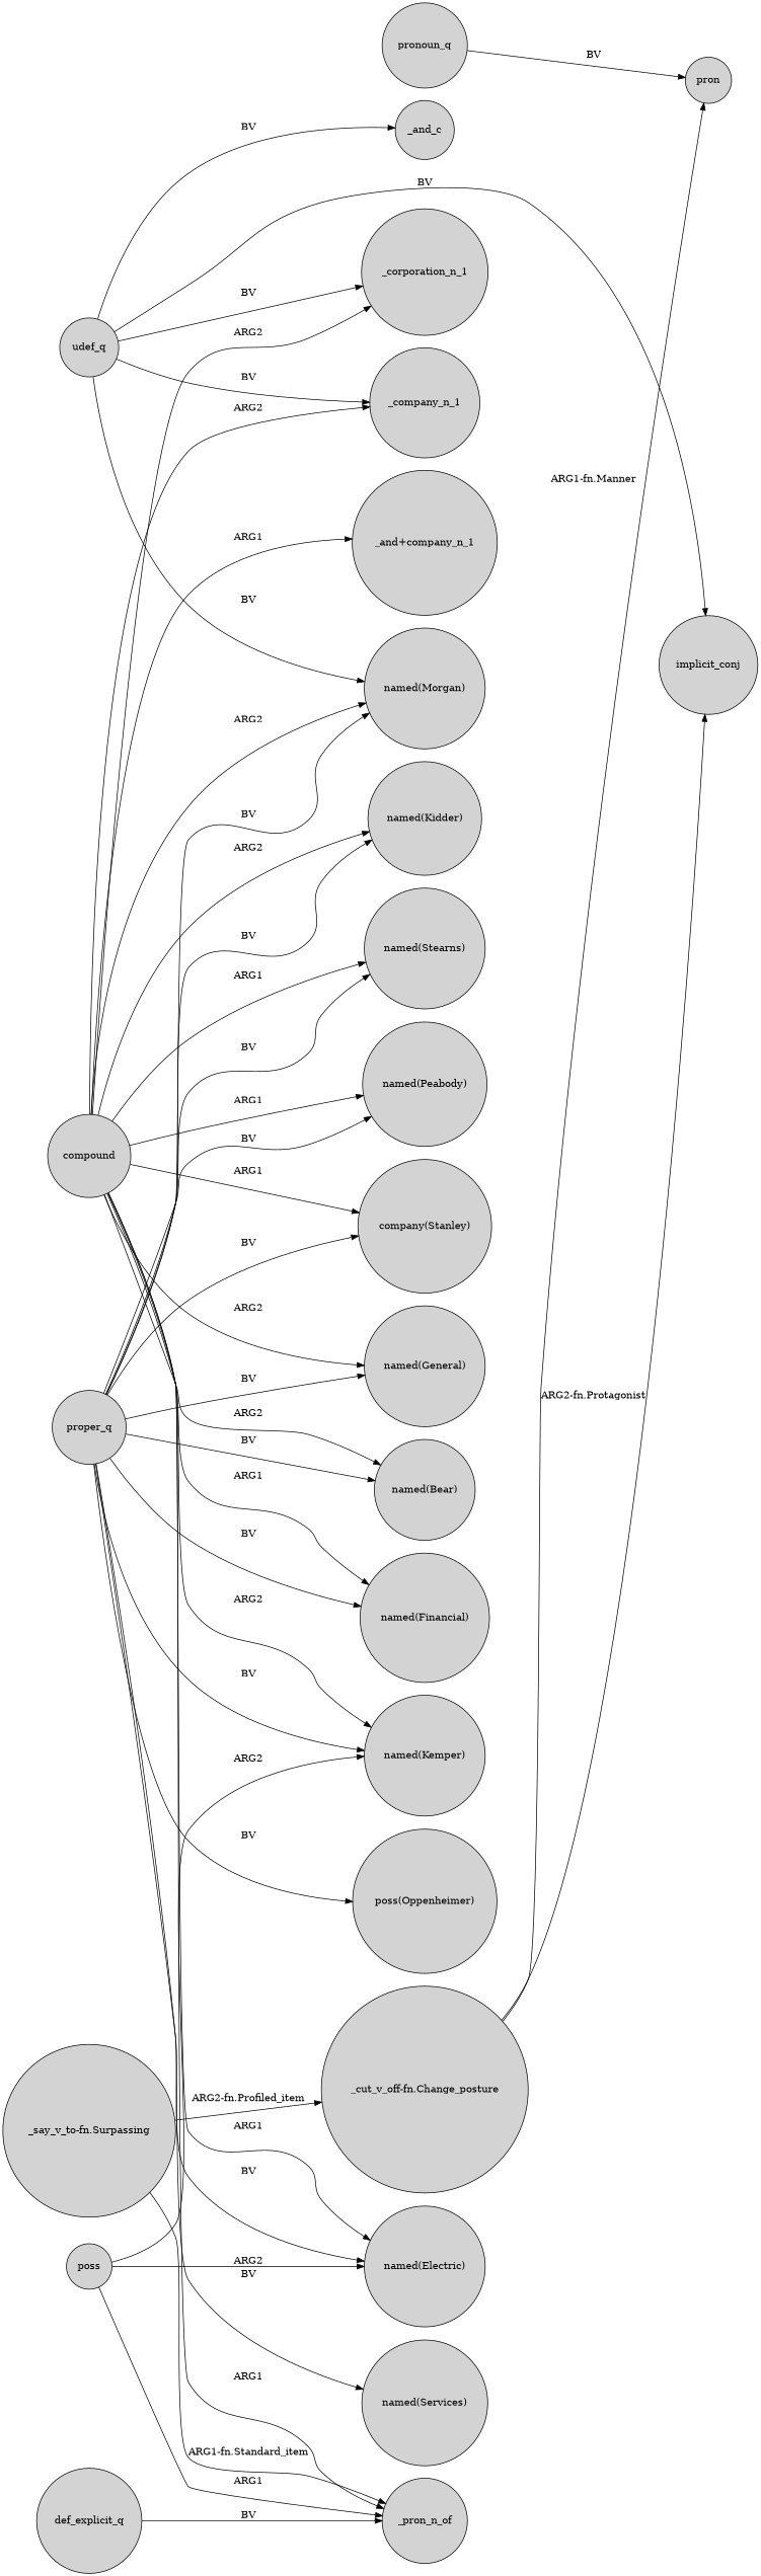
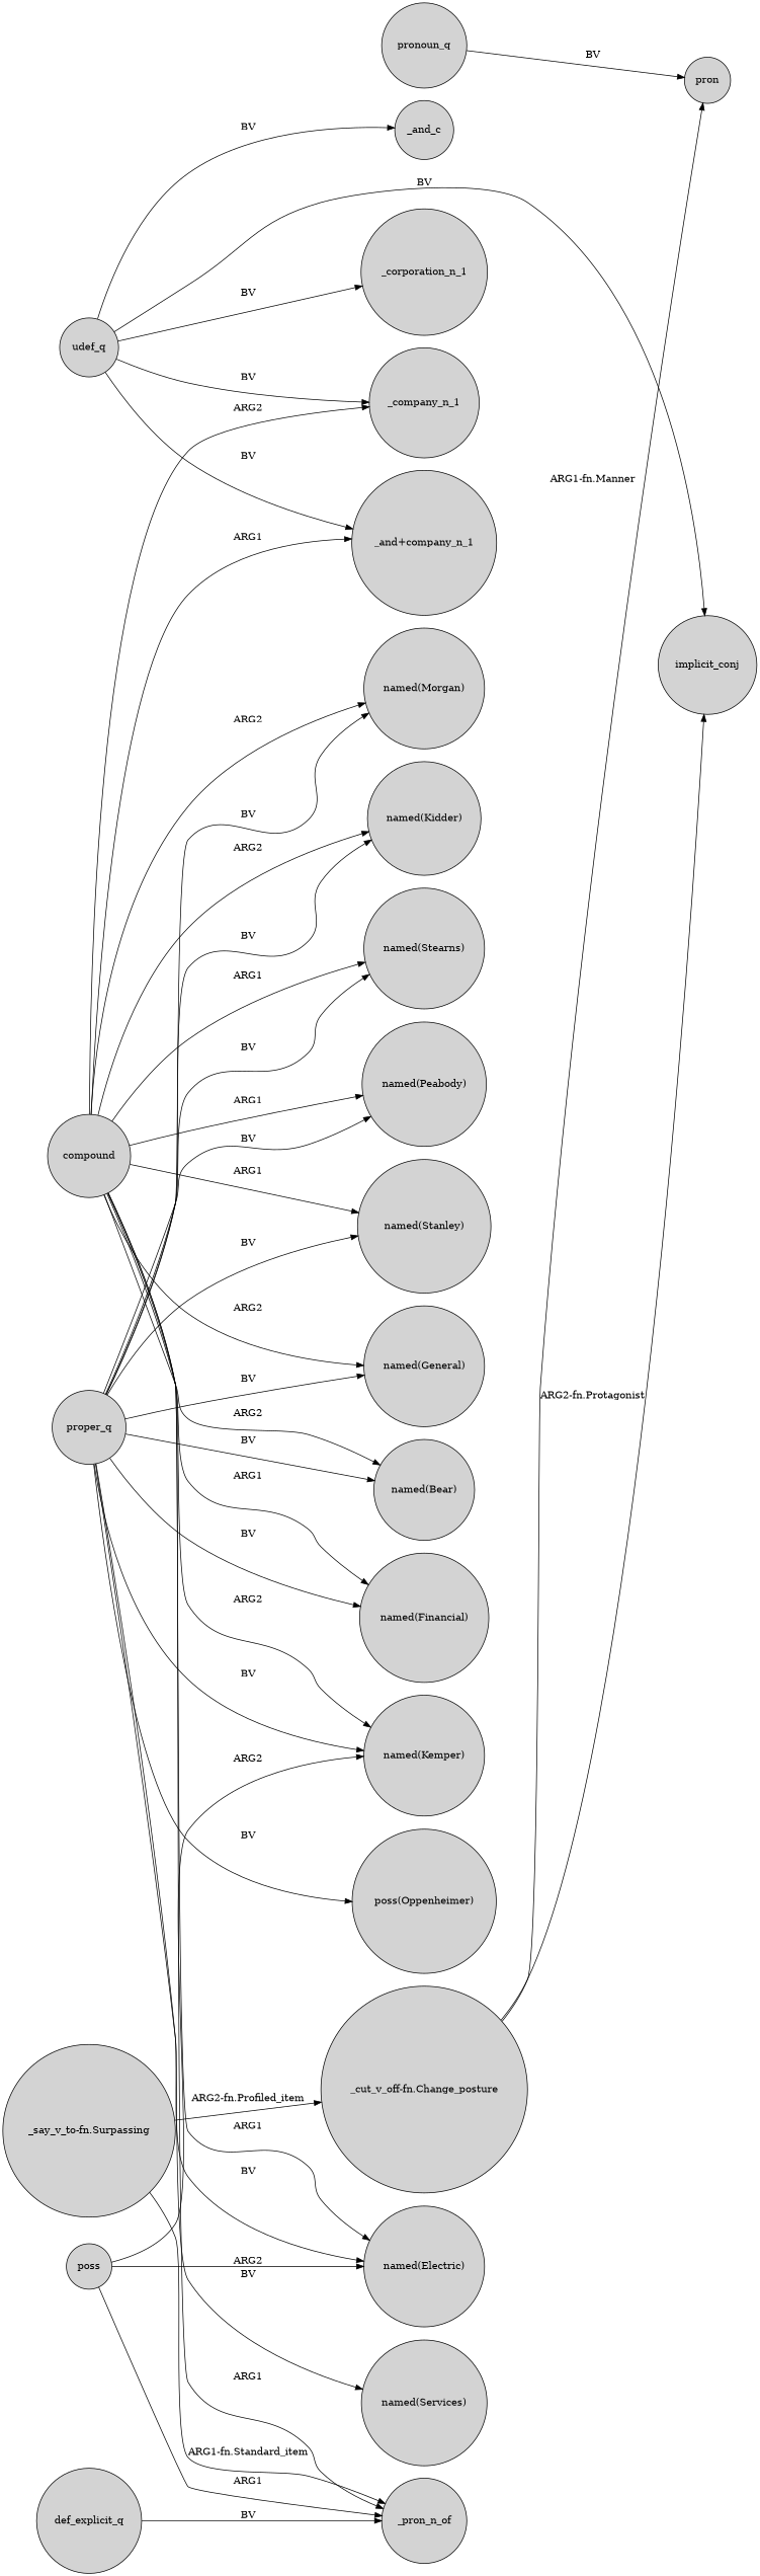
  digraph {
    rankdir=LR
    node [shape=circle style=filled]
    "_cut_v_off-fn.Change_posture"
    pron
    implicit_conj
    compound
    "named(Stearns)"
    "named(Peabody)"
    _company_n_1
    "named(Kemper)"
    "named(Electric)"
    n10 [label=_pron_n_of]
-   "named(Stanley)" [label="company(Stanley)"]
+   "named(Stanley)"
    "named(Bear)"
    "named(Kidder)"
    "named(Morgan)"
    "named(General)"
    "named(Financial)"
    _corporation_n_1
    "_and+company_n_1"
    proper_q
    "named(Services)"
    n21 [label="poss(Oppenheimer)"]
    "_say_v_to-fn.Surpassing"
    poss
    udef_q
    _and_c
    pronoun_q
    def_explicit_q
    "_cut_v_off-fn.Change_posture" -> pron [label="ARG1-fn.Manner"]
    "_cut_v_off-fn.Change_posture" -> implicit_conj [label="ARG2-fn.Protagonist"]
    compound -> "named(Stearns)" [label=ARG1]
    compound -> "named(Peabody)" [label=ARG1]
    compound -> _company_n_1 [label=ARG2]
    compound -> "named(Kemper)" [label=ARG2]
    compound -> "named(Electric)" [label=ARG1]
    compound -> n10 [label=ARG1]
    compound -> "named(Stanley)" [label=ARG1]
    compound -> "named(Bear)" [label=ARG2]
    compound -> "named(Kidder)" [label=ARG2]
    compound -> "named(Morgan)" [label=ARG2]
    compound -> "named(General)" [label=ARG2]
    compound -> "named(Financial)" [label=ARG1]
-   compound -> _corporation_n_1 [label=ARG2]
    compound -> "_and+company_n_1" [label=ARG1]
    proper_q -> "named(Stearns)" [label=BV]
    proper_q -> "named(Peabody)" [label=BV]
    proper_q -> "named(Kemper)" [label=BV]
    proper_q -> "named(Electric)" [label=BV]
    proper_q -> "named(Stanley)" [label=BV]
    proper_q -> "named(Bear)" [label=BV]
    proper_q -> "named(Kidder)" [label=BV]
    proper_q -> "named(Morgan)" [label=BV]
    proper_q -> "named(General)" [label=BV]
    proper_q -> "named(Financial)" [label=BV]
    proper_q -> "named(Services)" [label=BV]
    proper_q -> n21 [label=BV]
    "_say_v_to-fn.Surpassing" -> "_cut_v_off-fn.Change_posture" [label="ARG2-fn.Profiled_item"]
    "_say_v_to-fn.Surpassing" -> n10 [label="ARG1-fn.Standard_item"]
    poss -> "named(Kemper)" [label=ARG2]
    poss -> "named(Electric)" [label=ARG2]
    poss -> n10 [label=ARG1]
    udef_q -> implicit_conj [label=BV]
    udef_q -> _company_n_1 [label=BV]
    udef_q -> _corporation_n_1 [label=BV]
-   udef_q -> "named(Morgan)" [label=BV]
+   udef_q -> "_and+company_n_1" [label=BV]
    udef_q -> _and_c [label=BV]
    pronoun_q -> pron [label=BV]
    def_explicit_q -> n10 [label=BV]
  }
